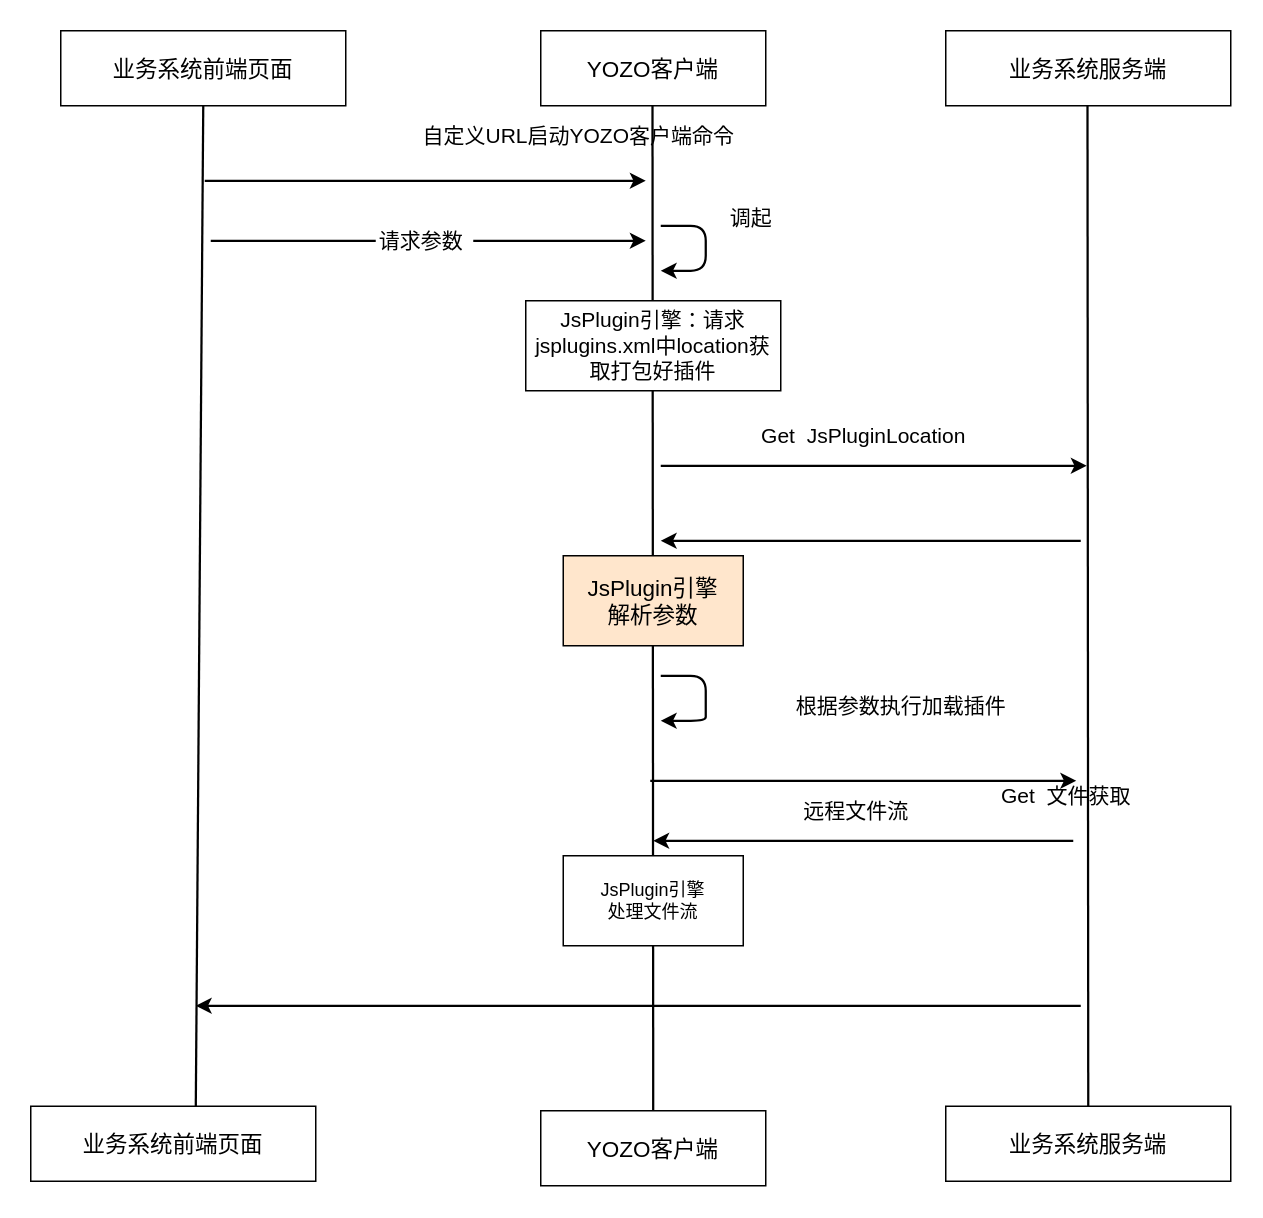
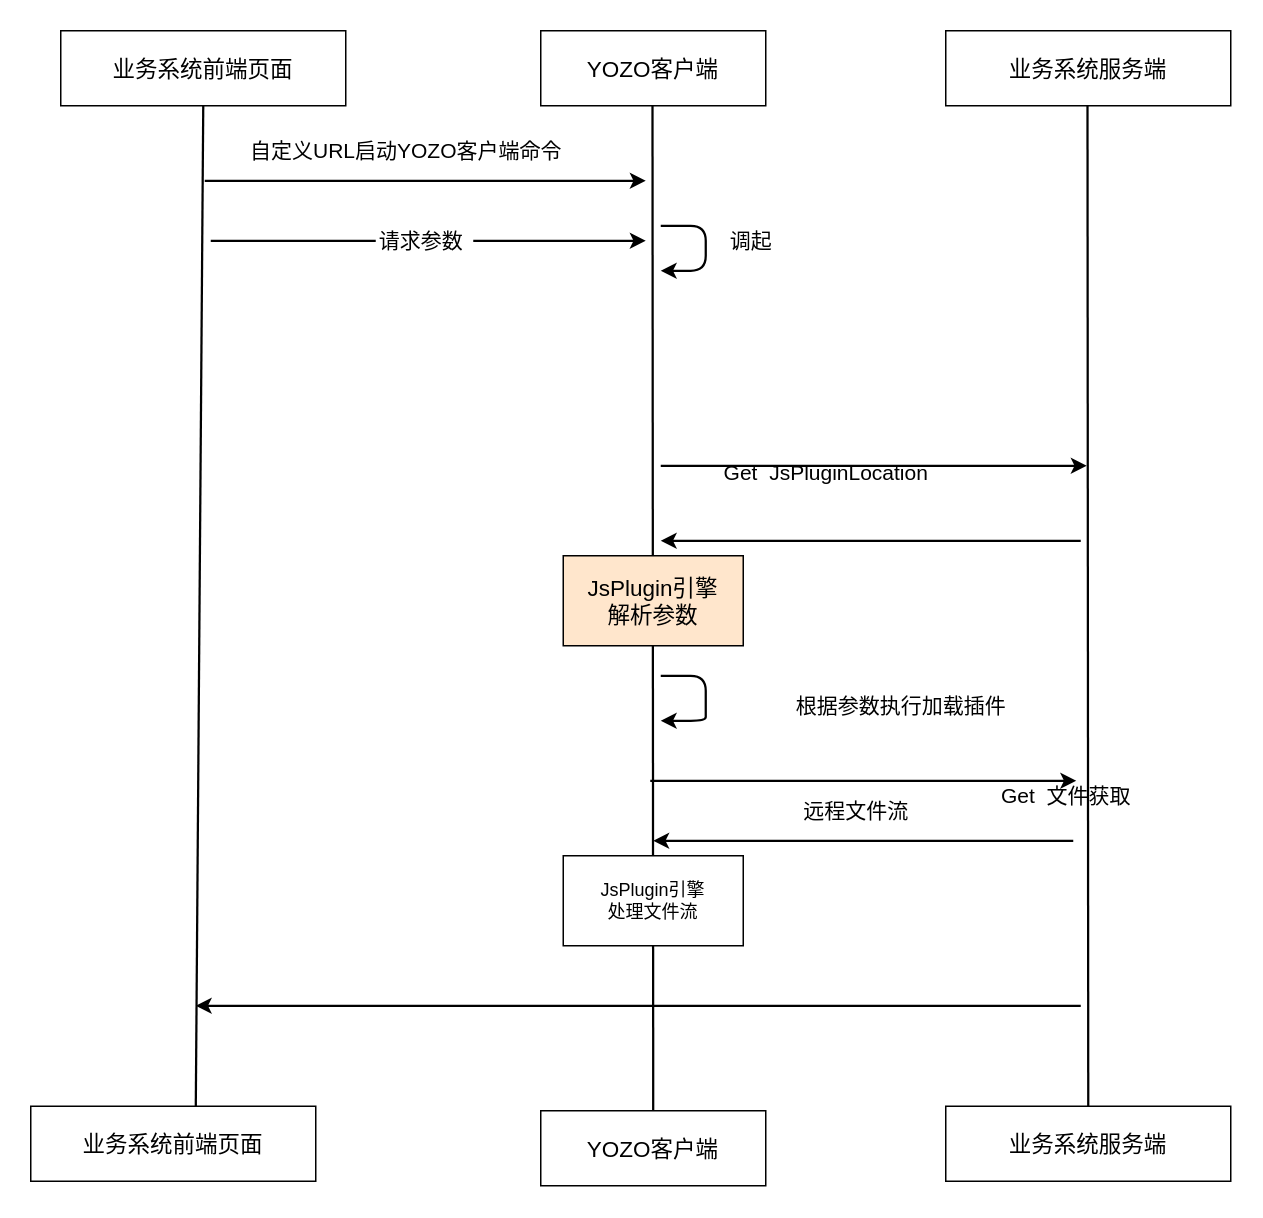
  <mxCell id="0" />
  <mxCell id="1" parent="0" />
  <mxCell id="2" value="&lt;font style=&quot;font-size: 15px&quot;&gt;业务系统前端页面&lt;/font&gt;" style="rounded=0;whiteSpace=wrap;html=1;" vertex="1" parent="1"><mxGeometry x="40" y="20" width="190" height="50" as="geometry" /></mxCell>
  <mxCell id="3" value="&lt;font style=&quot;font-size: 15px&quot;&gt;YOZO客户端&lt;/font&gt;" style="rounded=0;whiteSpace=wrap;html=1;" vertex="1" parent="1"><mxGeometry x="360" y="20" width="150" height="50" as="geometry" /></mxCell>
  <mxCell id="4" value="&lt;font style=&quot;font-size: 15px&quot;&gt;业务系统服务端&lt;/font&gt;" style="rounded=0;whiteSpace=wrap;html=1;" vertex="1" parent="1"><mxGeometry x="630" y="20" width="190" height="50" as="geometry" /></mxCell>
  <mxCell id="5" value="" style="endArrow=none;html=1;entryX=0.5;entryY=1;entryDx=0;entryDy=0;jumpSize=8;strokeWidth=1.5;exitX=0.579;exitY=0.06;exitDx=0;exitDy=0;exitPerimeter=0;" edge="1" parent="1" source="27" target="2"><mxGeometry width="50" height="50" relative="1" as="geometry"><mxPoint x="130" y="733" as="sourcePoint" /><mxPoint x="129.5" y="70" as="targetPoint" /></mxGeometry></mxCell>
  <mxCell id="6" value="" style="endArrow=none;html=1;entryX=0.5;entryY=1;entryDx=0;entryDy=0;jumpSize=8;strokeWidth=1.5;" edge="1" parent="1" source="29"><mxGeometry width="50" height="50" relative="1" as="geometry"><mxPoint x="435" y="820" as="sourcePoint" /><mxPoint x="434.5" y="70" as="targetPoint" /></mxGeometry></mxCell>
  <mxCell id="7" value="" style="endArrow=none;html=1;entryX=0.5;entryY=1;entryDx=0;entryDy=0;jumpSize=8;strokeWidth=1.5;exitX=0.5;exitY=0;exitDx=0;exitDy=0;" edge="1" parent="1" source="30"><mxGeometry width="50" height="50" relative="1" as="geometry"><mxPoint x="725" y="730" as="sourcePoint" /><mxPoint x="724.5" y="70" as="targetPoint" /></mxGeometry></mxCell>
  <mxCell id="8" value="" style="endArrow=classic;html=1;strokeWidth=1.5;" edge="1" parent="1"><mxGeometry width="50" height="50" relative="1" as="geometry"><mxPoint x="136" y="120" as="sourcePoint" /><mxPoint x="430" y="120" as="targetPoint" /></mxGeometry></mxCell>
- <mxCell id="9" value="&lt;span style=&quot;font-size: 14px&quot;&gt;自定义URL启动YOZO客户端命令&lt;/span&gt;" style="text;html=1;align=center;verticalAlign=middle;resizable=0;points=[];autosize=1;strokeColor=none;" vertex="1" parent="1"><mxGeometry x="275" y="80" width="220" height="20" as="geometry" /></mxCell>
+ <mxCell id="9" value="&lt;span style=&quot;font-size: 14px&quot;&gt;自定义URL启动YOZO客户端命令&lt;/span&gt;" style="text;html=1;align=center;verticalAlign=middle;resizable=0;points=[];autosize=1;strokeColor=none;" vertex="1" parent="1"><mxGeometry x="160" y="90" width="220" height="20" as="geometry" /></mxCell>
  <mxCell id="10" style="edgeStyle=orthogonalEdgeStyle;rounded=0;jumpSize=8;orthogonalLoop=1;jettySize=auto;html=1;strokeWidth=1.5;" edge="1" parent="1" source="11"><mxGeometry relative="1" as="geometry"><mxPoint x="430" y="160" as="targetPoint" /></mxGeometry></mxCell>
  <mxCell id="11" value="&lt;font style=&quot;font-size: 14px&quot;&gt;请求参数&lt;/font&gt;" style="text;html=1;align=center;verticalAlign=middle;resizable=0;points=[];autosize=1;strokeColor=none;" vertex="1" parent="1"><mxGeometry x="245" y="150" width="70" height="20" as="geometry" /></mxCell>
  <mxCell id="12" value="" style="endArrow=none;html=1;strokeWidth=1.5;" edge="1" parent="1"><mxGeometry width="50" height="50" relative="1" as="geometry"><mxPoint x="140" y="160" as="sourcePoint" /><mxPoint x="250" y="160" as="targetPoint" /></mxGeometry></mxCell>
- <mxCell id="13" value="&lt;font style=&quot;font-size: 14px&quot;&gt;JsPlugin引擎：请求jsplugins.xml中location获取打包好插件&lt;/font&gt;" style="rounded=0;whiteSpace=wrap;html=1;" vertex="1" parent="1"><mxGeometry x="350" y="200" width="170" height="60" as="geometry" /></mxCell>
  <mxCell id="14" value="" style="endArrow=classic;html=1;strokeWidth=1.5;" edge="1" parent="1"><mxGeometry width="50" height="50" relative="1" as="geometry"><mxPoint x="440" y="150" as="sourcePoint" /><mxPoint x="440" y="180" as="targetPoint" /><Array as="points"><mxPoint x="470" y="150" /><mxPoint x="470" y="180" /></Array></mxGeometry></mxCell>
- <mxCell id="15" value="&lt;font style=&quot;font-size: 14px&quot;&gt;调起&lt;/font&gt;" style="text;html=1;align=center;verticalAlign=middle;resizable=0;points=[];autosize=1;strokeColor=none;" vertex="1" parent="1"><mxGeometry x="480" y="135" width="40" height="20" as="geometry" /></mxCell>
+ <mxCell id="15" value="&lt;font style=&quot;font-size: 14px&quot;&gt;调起&lt;/font&gt;" style="text;html=1;align=center;verticalAlign=middle;resizable=0;points=[];autosize=1;strokeColor=none;" vertex="1" parent="1"><mxGeometry x="480" y="150" width="40" height="20" as="geometry" /></mxCell>
  <mxCell id="16" value="" style="endArrow=classic;html=1;strokeWidth=1.5;" edge="1" parent="1"><mxGeometry width="50" height="50" relative="1" as="geometry"><mxPoint x="440" y="310" as="sourcePoint" /><mxPoint x="724" y="310" as="targetPoint" /></mxGeometry></mxCell>
- <mxCell id="17" value="&lt;font style=&quot;font-size: 14px&quot;&gt;Get&amp;nbsp; JsPluginLocation&lt;/font&gt;" style="text;html=1;align=center;verticalAlign=middle;resizable=0;points=[];autosize=1;strokeColor=none;" vertex="1" parent="1"><mxGeometry x="500" y="280" width="150" height="20" as="geometry" /></mxCell>
+ <mxCell id="17" value="&lt;font style=&quot;font-size: 14px&quot;&gt;Get&amp;nbsp; JsPluginLocation&lt;/font&gt;" style="text;html=1;align=center;verticalAlign=middle;resizable=0;points=[];autosize=1;strokeColor=none;" vertex="1" parent="1"><mxGeometry x="475" y="305" width="150" height="20" as="geometry" /></mxCell>
  <mxCell id="18" value="" style="endArrow=classic;html=1;strokeWidth=1.5;" edge="1" parent="1"><mxGeometry width="50" height="50" relative="1" as="geometry"><mxPoint x="720" y="360" as="sourcePoint" /><mxPoint x="440" y="360" as="targetPoint" /></mxGeometry></mxCell>
  <mxCell id="19" value="&lt;font style=&quot;font-size: 15px&quot;&gt;JsPlugin引擎&lt;br&gt;解析参数&lt;/font&gt;" style="rounded=0;whiteSpace=wrap;html=1;fillColor=#ffe6cc;" vertex="1" parent="1"><mxGeometry x="375" y="370" width="120" height="60" as="geometry" /></mxCell>
  <mxCell id="20" value="" style="endArrow=classic;html=1;strokeWidth=1.5;" edge="1" parent="1"><mxGeometry width="50" height="50" relative="1" as="geometry"><mxPoint x="440" y="450" as="sourcePoint" /><mxPoint x="440" y="480" as="targetPoint" /><Array as="points"><mxPoint x="470" y="450" /><mxPoint x="470" y="470" /><mxPoint x="470" y="480" /></Array></mxGeometry></mxCell>
  <mxCell id="21" value="&lt;font style=&quot;font-size: 14px&quot;&gt;根据参数执行加载插件&lt;/font&gt;" style="text;html=1;align=center;verticalAlign=middle;resizable=0;points=[];autosize=1;strokeColor=none;" vertex="1" parent="1"><mxGeometry x="520" y="460" width="160" height="20" as="geometry" /></mxCell>
  <mxCell id="22" value="JsPlugin引擎&lt;br&gt;处理文件流" style="rounded=0;whiteSpace=wrap;html=1;" vertex="1" parent="1"><mxGeometry x="375" y="570" width="120" height="60" as="geometry" /></mxCell>
  <mxCell id="23" value="" style="endArrow=classic;html=1;strokeWidth=1.5;" edge="1" parent="1"><mxGeometry width="50" height="50" relative="1" as="geometry"><mxPoint x="433" y="520" as="sourcePoint" /><mxPoint x="717" y="520" as="targetPoint" /></mxGeometry></mxCell>
  <mxCell id="24" value="&lt;font style=&quot;font-size: 14px&quot;&gt;Get&amp;nbsp; 文件获取&lt;/font&gt;" style="text;html=1;align=center;verticalAlign=middle;resizable=0;points=[];autosize=1;strokeColor=none;" vertex="1" parent="1"><mxGeometry x="660" y="520" width="100" height="20" as="geometry" /></mxCell>
  <mxCell id="25" value="" style="endArrow=classic;html=1;strokeWidth=1.5;" edge="1" parent="1"><mxGeometry width="50" height="50" relative="1" as="geometry"><mxPoint x="715" y="560" as="sourcePoint" /><mxPoint x="435" y="560" as="targetPoint" /></mxGeometry></mxCell>
  <mxCell id="26" value="&lt;font style=&quot;font-size: 14px&quot;&gt;远程文件流&lt;/font&gt;" style="text;html=1;align=center;verticalAlign=middle;resizable=0;points=[];autosize=1;strokeColor=none;" vertex="1" parent="1"><mxGeometry x="525" y="530" width="90" height="20" as="geometry" /></mxCell>
  <mxCell id="27" value="&lt;font style=&quot;font-size: 15px&quot;&gt;业务系统前端页面&lt;/font&gt;" style="rounded=0;whiteSpace=wrap;html=1;" vertex="1" parent="1"><mxGeometry x="20" y="737" width="190" height="50" as="geometry" /></mxCell>
  <mxCell id="28" value="" style="endArrow=classic;html=1;strokeWidth=1.5;" edge="1" parent="1"><mxGeometry width="50" height="50" relative="1" as="geometry"><mxPoint x="720" y="670" as="sourcePoint" /><mxPoint x="130" y="670" as="targetPoint" /></mxGeometry></mxCell>
  <mxCell id="29" value="&lt;font style=&quot;font-size: 15px&quot;&gt;YOZO客户端&lt;/font&gt;" style="rounded=0;whiteSpace=wrap;html=1;" vertex="1" parent="1"><mxGeometry x="360" y="740" width="150" height="50" as="geometry" /></mxCell>
  <mxCell id="30" value="&lt;font style=&quot;font-size: 15px&quot;&gt;业务系统服务端&lt;/font&gt;" style="rounded=0;whiteSpace=wrap;html=1;" vertex="1" parent="1"><mxGeometry x="630" y="737" width="190" height="50" as="geometry" /></mxCell>
